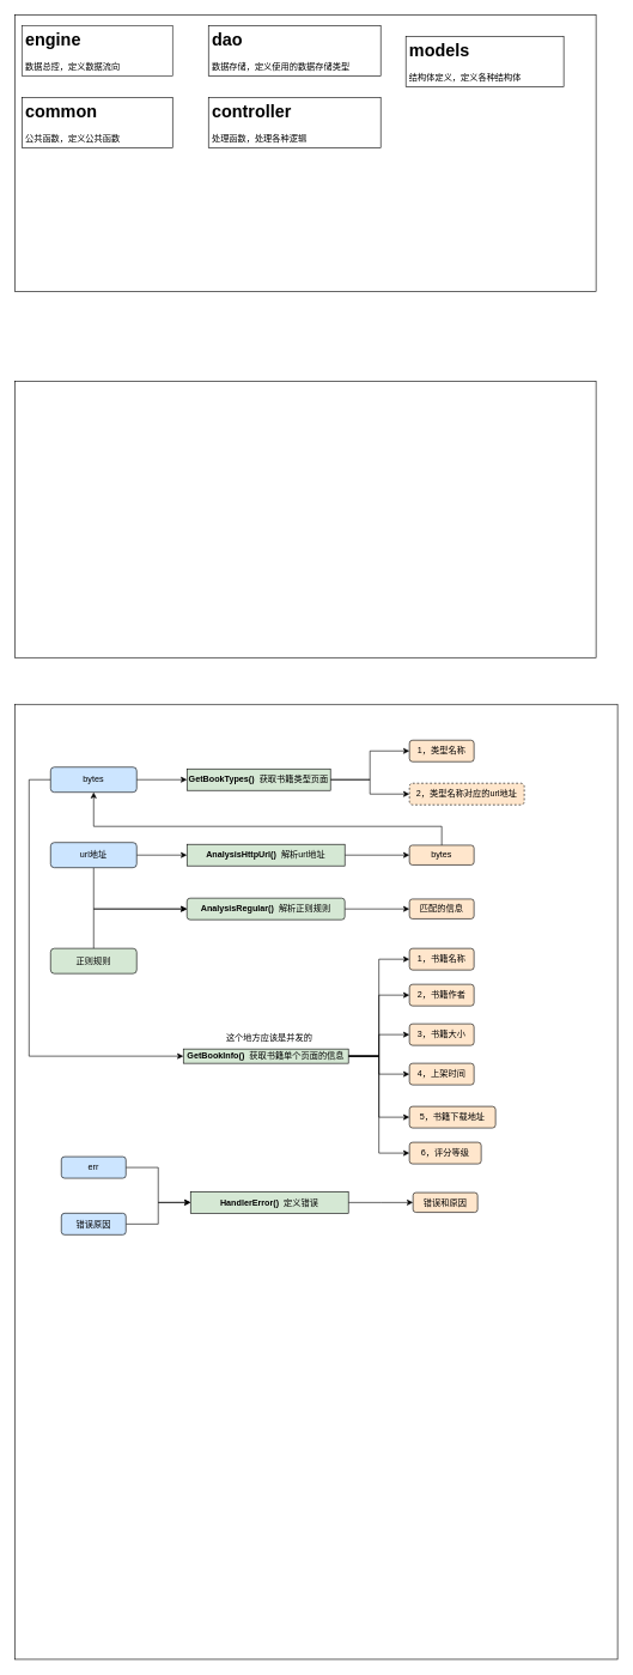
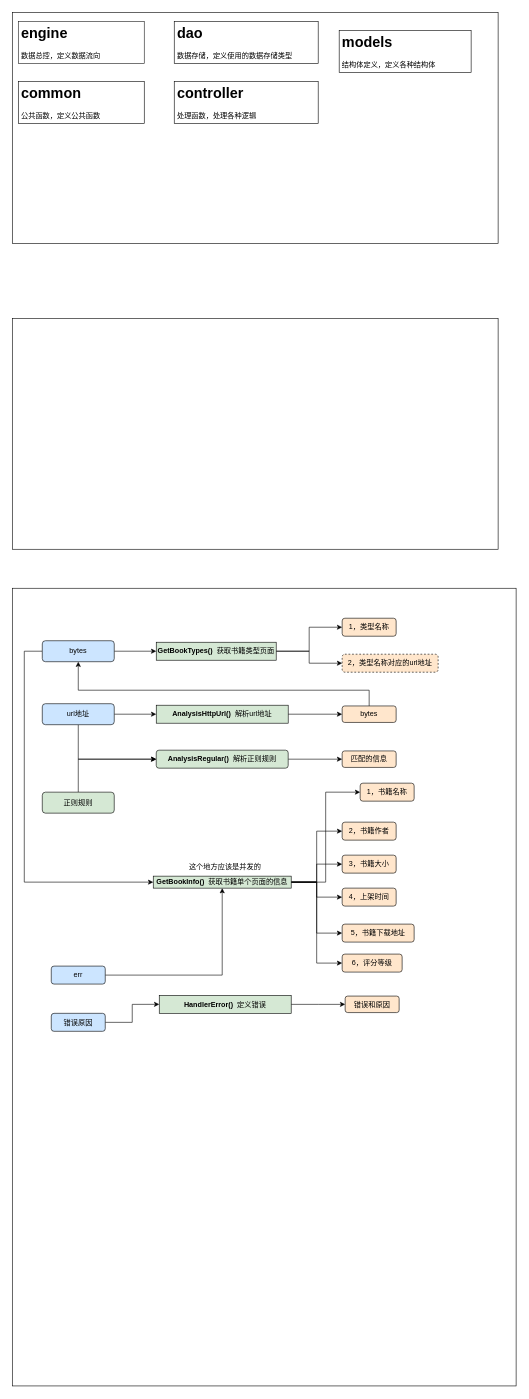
  <mxCell id="0" />
  <mxCell id="1" parent="0" />
  <mxCell id="2" value="" style="rounded=0;whiteSpace=wrap;html=1;strokeColor=#000000;fillColor=#FFFFFF;" parent="1" vertex="1"><mxGeometry x="20" y="20" width="810" height="385" as="geometry" /></mxCell>
  <mxCell id="3" value="" style="rounded=0;whiteSpace=wrap;html=1;strokeColor=#000000;fillColor=#FFFFFF;" parent="1" vertex="1"><mxGeometry x="20" y="530" width="810" height="385" as="geometry" /></mxCell>
  <mxCell id="4" value="&lt;h1&gt;engine&lt;/h1&gt;数据总控，&lt;span&gt;定义数据流向&lt;/span&gt;" style="text;html=1;strokeColor=#1A1A1A;fillColor=none;spacing=5;spacingTop=-20;whiteSpace=wrap;overflow=hidden;rounded=0;" parent="1" vertex="1"><mxGeometry x="30" y="35" width="210" height="70" as="geometry" /></mxCell>
  <mxCell id="5" value="&lt;h1&gt;dao&lt;/h1&gt;&lt;p&gt;数据存储，定义使用的数据存储类型&lt;/p&gt;" style="text;html=1;strokeColor=#000000;fillColor=none;spacing=5;spacingTop=-20;whiteSpace=wrap;overflow=hidden;rounded=0;" parent="1" vertex="1"><mxGeometry x="290" y="35" width="240" height="70" as="geometry" /></mxCell>
  <mxCell id="6" value="&lt;h1&gt;models&lt;/h1&gt;结构体定义，定义各种结构体" style="text;html=1;strokeColor=#000000;fillColor=none;spacing=5;spacingTop=-20;whiteSpace=wrap;overflow=hidden;rounded=0;" parent="1" vertex="1"><mxGeometry x="565" y="50" width="220" height="70" as="geometry" /></mxCell>
  <mxCell id="7" value="&lt;h1&gt;common&lt;/h1&gt;公共函数，定义公共函数" style="text;html=1;strokeColor=#000000;fillColor=none;spacing=5;spacingTop=-20;whiteSpace=wrap;overflow=hidden;rounded=0;" parent="1" vertex="1"><mxGeometry x="30" y="135" width="210" height="70" as="geometry" /></mxCell>
  <mxCell id="8" value="&lt;h1&gt;controller&lt;/h1&gt;&lt;div&gt;处理函数，处理各种逻辑&lt;/div&gt;" style="text;html=1;strokeColor=#000000;fillColor=none;spacing=5;spacingTop=-20;whiteSpace=wrap;overflow=hidden;rounded=0;" parent="1" vertex="1"><mxGeometry x="290" y="135" width="240" height="70" as="geometry" /></mxCell>
  <mxCell id="9" value="" style="rounded=0;whiteSpace=wrap;html=1;" parent="1" vertex="1"><mxGeometry x="20" y="980" width="840" height="1330" as="geometry" /></mxCell>
  <mxCell id="10" style="edgeStyle=orthogonalEdgeStyle;rounded=0;orthogonalLoop=1;jettySize=auto;html=1;entryX=0;entryY=0.5;entryDx=0;entryDy=0;" parent="1" source="12" target="13" edge="1"><mxGeometry relative="1" as="geometry" /></mxCell>
  <mxCell id="11" style="edgeStyle=orthogonalEdgeStyle;rounded=0;orthogonalLoop=1;jettySize=auto;html=1;entryX=0;entryY=0.5;entryDx=0;entryDy=0;" parent="1" source="12" target="14" edge="1"><mxGeometry relative="1" as="geometry" /></mxCell>
  <mxCell id="12" value="&lt;b&gt;GetBookTypes()&lt;/b&gt;&amp;nbsp; 获取书籍类型页面" style="rounded=0;whiteSpace=wrap;html=1;strokeColor=#000000;fillColor=#D5E8D4;" parent="1" vertex="1"><mxGeometry x="260" y="1070" width="200" height="30" as="geometry" /></mxCell>
  <mxCell id="13" value="1，类型名称" style="rounded=1;whiteSpace=wrap;html=1;fillColor=#FFE6CC;" parent="1" vertex="1"><mxGeometry x="570" y="1030" width="90" height="30" as="geometry" /></mxCell>
  <mxCell id="14" value="2，类型名称对应的url地址" style="rounded=1;whiteSpace=wrap;html=1;fillColor=#FFE6CC;dashed=1;" parent="1" vertex="1"><mxGeometry x="570" y="1090" width="160" height="30" as="geometry" /></mxCell>
  <mxCell id="15" style="edgeStyle=orthogonalEdgeStyle;rounded=0;orthogonalLoop=1;jettySize=auto;html=1;entryX=0;entryY=0.5;entryDx=0;entryDy=0;" parent="1" source="17" target="12" edge="1"><mxGeometry relative="1" as="geometry" /></mxCell>
  <mxCell id="16" style="edgeStyle=orthogonalEdgeStyle;rounded=0;orthogonalLoop=1;jettySize=auto;html=1;entryX=0;entryY=0.5;entryDx=0;entryDy=0;" edge="1" parent="1" source="17" target="43"><mxGeometry relative="1" as="geometry"><Array as="points"><mxPoint x="40" y="1085" /><mxPoint x="40" y="1470" /></Array></mxGeometry></mxCell>
  <mxCell id="17" value="bytes" style="rounded=1;whiteSpace=wrap;html=1;fillColor=#CCE5FF;" parent="1" vertex="1"><mxGeometry x="70" y="1067.5" width="120" height="35" as="geometry" /></mxCell>
  <mxCell id="18" style="edgeStyle=orthogonalEdgeStyle;rounded=0;orthogonalLoop=1;jettySize=auto;html=1;entryX=0;entryY=0.5;entryDx=0;entryDy=0;" parent="1" source="19" target="21" edge="1"><mxGeometry relative="1" as="geometry" /></mxCell>
  <mxCell id="19" value="&lt;b&gt;AnalysisHttpUrl()&lt;/b&gt;&amp;nbsp; 解析url地址" style="rounded=0;whiteSpace=wrap;html=1;strokeColor=#000000;fillColor=#D5E8D4;" parent="1" vertex="1"><mxGeometry x="260" y="1175" width="220" height="30" as="geometry" /></mxCell>
  <mxCell id="20" style="edgeStyle=orthogonalEdgeStyle;rounded=0;orthogonalLoop=1;jettySize=auto;html=1;entryX=0.5;entryY=1;entryDx=0;entryDy=0;" parent="1" source="21" target="17" edge="1"><mxGeometry relative="1" as="geometry"><Array as="points"><mxPoint x="615" y="1150" /><mxPoint x="130" y="1150" /></Array></mxGeometry></mxCell>
  <mxCell id="21" value="bytes" style="rounded=1;whiteSpace=wrap;html=1;fillColor=#FFE6CC;" parent="1" vertex="1"><mxGeometry x="570" y="1176.25" width="90" height="27.5" as="geometry" /></mxCell>
  <mxCell id="22" style="edgeStyle=orthogonalEdgeStyle;rounded=0;orthogonalLoop=1;jettySize=auto;html=1;entryX=0;entryY=0.5;entryDx=0;entryDy=0;" parent="1" source="24" target="19" edge="1"><mxGeometry relative="1" as="geometry" /></mxCell>
  <mxCell id="23" style="edgeStyle=orthogonalEdgeStyle;rounded=0;orthogonalLoop=1;jettySize=auto;html=1;entryX=0;entryY=0.5;entryDx=0;entryDy=0;" parent="1" source="24" target="33" edge="1"><mxGeometry relative="1" as="geometry"><Array as="points"><mxPoint x="130" y="1265" /></Array></mxGeometry></mxCell>
  <mxCell id="24" value="url地址" style="rounded=1;whiteSpace=wrap;html=1;fillColor=#CCE5FF;" parent="1" vertex="1"><mxGeometry x="70" y="1172.5" width="120" height="35" as="geometry" /></mxCell>
  <mxCell id="25" style="edgeStyle=orthogonalEdgeStyle;rounded=0;orthogonalLoop=1;jettySize=auto;html=1;" parent="1" source="26" target="31" edge="1"><mxGeometry relative="1" as="geometry" /></mxCell>
  <mxCell id="26" value="&lt;b&gt;HandlerError()&lt;/b&gt;&amp;nbsp; 定义错误" style="rounded=0;whiteSpace=wrap;html=1;strokeColor=#000000;fillColor=#D5E8D4;" parent="1" vertex="1"><mxGeometry x="265" y="1658.75" width="220" height="30" as="geometry" /></mxCell>
- <mxCell id="27" style="edgeStyle=orthogonalEdgeStyle;rounded=0;orthogonalLoop=1;jettySize=auto;html=1;entryX=0;entryY=0.5;entryDx=0;entryDy=0;" parent="1" source="28" target="26" edge="1"><mxGeometry relative="1" as="geometry" /></mxCell>
+ <mxCell id="27" style="edgeStyle=orthogonalEdgeStyle;rounded=0;orthogonalLoop=1;jettySize=auto;html=1;" parent="1" source="28" target="43" edge="1"><mxGeometry relative="1" as="geometry" /></mxCell>
  <mxCell id="28" value="err" style="rounded=1;whiteSpace=wrap;html=1;fillColor=#CCE5FF;" parent="1" vertex="1"><mxGeometry x="85" y="1610" width="90" height="30" as="geometry" /></mxCell>
  <mxCell id="29" style="edgeStyle=orthogonalEdgeStyle;rounded=0;orthogonalLoop=1;jettySize=auto;html=1;entryX=0;entryY=0.5;entryDx=0;entryDy=0;" parent="1" source="30" target="26" edge="1"><mxGeometry relative="1" as="geometry" /></mxCell>
  <mxCell id="30" value="错误原因" style="rounded=1;whiteSpace=wrap;html=1;fillColor=#CCE5FF;" parent="1" vertex="1"><mxGeometry x="85" y="1688.75" width="90" height="30" as="geometry" /></mxCell>
  <mxCell id="31" value="错误和原因" style="rounded=1;whiteSpace=wrap;html=1;fillColor=#FFE6CC;" parent="1" vertex="1"><mxGeometry x="575" y="1660" width="90" height="27.5" as="geometry" /></mxCell>
  <mxCell id="32" style="edgeStyle=orthogonalEdgeStyle;rounded=0;orthogonalLoop=1;jettySize=auto;html=1;entryX=0;entryY=0.5;entryDx=0;entryDy=0;" parent="1" source="33" target="36" edge="1"><mxGeometry relative="1" as="geometry" /></mxCell>
  <mxCell id="33" value="&lt;b&gt;AnalysisRegular()&lt;/b&gt;&amp;nbsp; 解析正则规则" style="whiteSpace=wrap;html=1;strokeColor=#000000;fillColor=#D5E8D4;rounded=1;" parent="1" vertex="1"><mxGeometry x="260" y="1250" width="220" height="30" as="geometry" /></mxCell>
  <mxCell id="34" style="edgeStyle=orthogonalEdgeStyle;rounded=0;orthogonalLoop=1;jettySize=auto;html=1;entryX=0;entryY=0.5;entryDx=0;entryDy=0;" parent="1" source="35" target="33" edge="1"><mxGeometry relative="1" as="geometry"><Array as="points"><mxPoint x="130" y="1265" /></Array></mxGeometry></mxCell>
  <mxCell id="35" value="正则规则" style="rounded=1;whiteSpace=wrap;html=1;fillColor=#d5e8d4;" parent="1" vertex="1"><mxGeometry x="70" y="1320" width="120" height="35" as="geometry" /></mxCell>
  <mxCell id="36" value="匹配的信息" style="rounded=1;whiteSpace=wrap;html=1;fillColor=#FFE6CC;" parent="1" vertex="1"><mxGeometry x="570" y="1251.25" width="90" height="27.5" as="geometry" /></mxCell>
  <mxCell id="37" style="edgeStyle=orthogonalEdgeStyle;rounded=0;orthogonalLoop=1;jettySize=auto;html=1;entryX=0;entryY=0.5;entryDx=0;entryDy=0;" parent="1" source="43" target="44" edge="1"><mxGeometry relative="1" as="geometry" /></mxCell>
  <mxCell id="38" style="edgeStyle=orthogonalEdgeStyle;rounded=0;orthogonalLoop=1;jettySize=auto;html=1;entryX=0;entryY=0.5;entryDx=0;entryDy=0;" parent="1" source="43" target="45" edge="1"><mxGeometry relative="1" as="geometry" /></mxCell>
  <mxCell id="39" style="edgeStyle=orthogonalEdgeStyle;rounded=0;orthogonalLoop=1;jettySize=auto;html=1;entryX=0;entryY=0.5;entryDx=0;entryDy=0;" parent="1" source="43" target="46" edge="1"><mxGeometry relative="1" as="geometry" /></mxCell>
  <mxCell id="40" style="edgeStyle=orthogonalEdgeStyle;rounded=0;orthogonalLoop=1;jettySize=auto;html=1;entryX=0;entryY=0.5;entryDx=0;entryDy=0;" parent="1" source="43" target="47" edge="1"><mxGeometry relative="1" as="geometry" /></mxCell>
  <mxCell id="41" style="edgeStyle=orthogonalEdgeStyle;rounded=0;orthogonalLoop=1;jettySize=auto;html=1;entryX=0;entryY=0.5;entryDx=0;entryDy=0;" parent="1" source="43" target="48" edge="1"><mxGeometry relative="1" as="geometry" /></mxCell>
  <mxCell id="42" style="edgeStyle=orthogonalEdgeStyle;rounded=0;orthogonalLoop=1;jettySize=auto;html=1;entryX=0;entryY=0.5;entryDx=0;entryDy=0;" edge="1" parent="1" source="43" target="49"><mxGeometry relative="1" as="geometry" /></mxCell>
  <mxCell id="43" value="&lt;b&gt;GetBookInfo()&lt;/b&gt;&amp;nbsp; 获取书籍单个页面的信息" style="rounded=0;whiteSpace=wrap;html=1;strokeColor=#000000;fillColor=#D5E8D4;" parent="1" vertex="1"><mxGeometry x="255" y="1460" width="230" height="20" as="geometry" /></mxCell>
- <mxCell id="44" value="1，书籍名称" style="rounded=1;whiteSpace=wrap;html=1;fillColor=#FFE6CC;" parent="1" vertex="1"><mxGeometry x="570" y="1320" width="90" height="30" as="geometry" /></mxCell>
+ <mxCell id="44" value="1，书籍名称" style="rounded=1;whiteSpace=wrap;html=1;fillColor=#FFE6CC;" parent="1" vertex="1"><mxGeometry x="600" y="1305" width="90" height="30" as="geometry" /></mxCell>
  <mxCell id="45" value="2，书籍作者" style="rounded=1;whiteSpace=wrap;html=1;fillColor=#FFE6CC;" parent="1" vertex="1"><mxGeometry x="570" y="1370" width="90" height="30" as="geometry" /></mxCell>
  <mxCell id="46" value="3，书籍大小" style="rounded=1;whiteSpace=wrap;html=1;fillColor=#FFE6CC;" parent="1" vertex="1"><mxGeometry x="570" y="1425" width="90" height="30" as="geometry" /></mxCell>
  <mxCell id="47" value="4，上架时间" style="rounded=1;whiteSpace=wrap;html=1;fillColor=#FFE6CC;" parent="1" vertex="1"><mxGeometry x="570" y="1480" width="90" height="30" as="geometry" /></mxCell>
  <mxCell id="48" value="5，书籍下载地址" style="rounded=1;whiteSpace=wrap;html=1;fillColor=#FFE6CC;" parent="1" vertex="1"><mxGeometry x="570" y="1540" width="120" height="30" as="geometry" /></mxCell>
  <mxCell id="49" value="6，评分等级" style="rounded=1;whiteSpace=wrap;html=1;fillColor=#FFE6CC;" vertex="1" parent="1"><mxGeometry x="570" y="1590" width="100" height="30" as="geometry" /></mxCell>
  <mxCell id="50" value="这个地方应该是并发的" style="text;html=1;strokeColor=none;fillColor=none;align=center;verticalAlign=middle;whiteSpace=wrap;rounded=0;" vertex="1" parent="1"><mxGeometry x="305" y="1430" width="140" height="30" as="geometry" /></mxCell>
